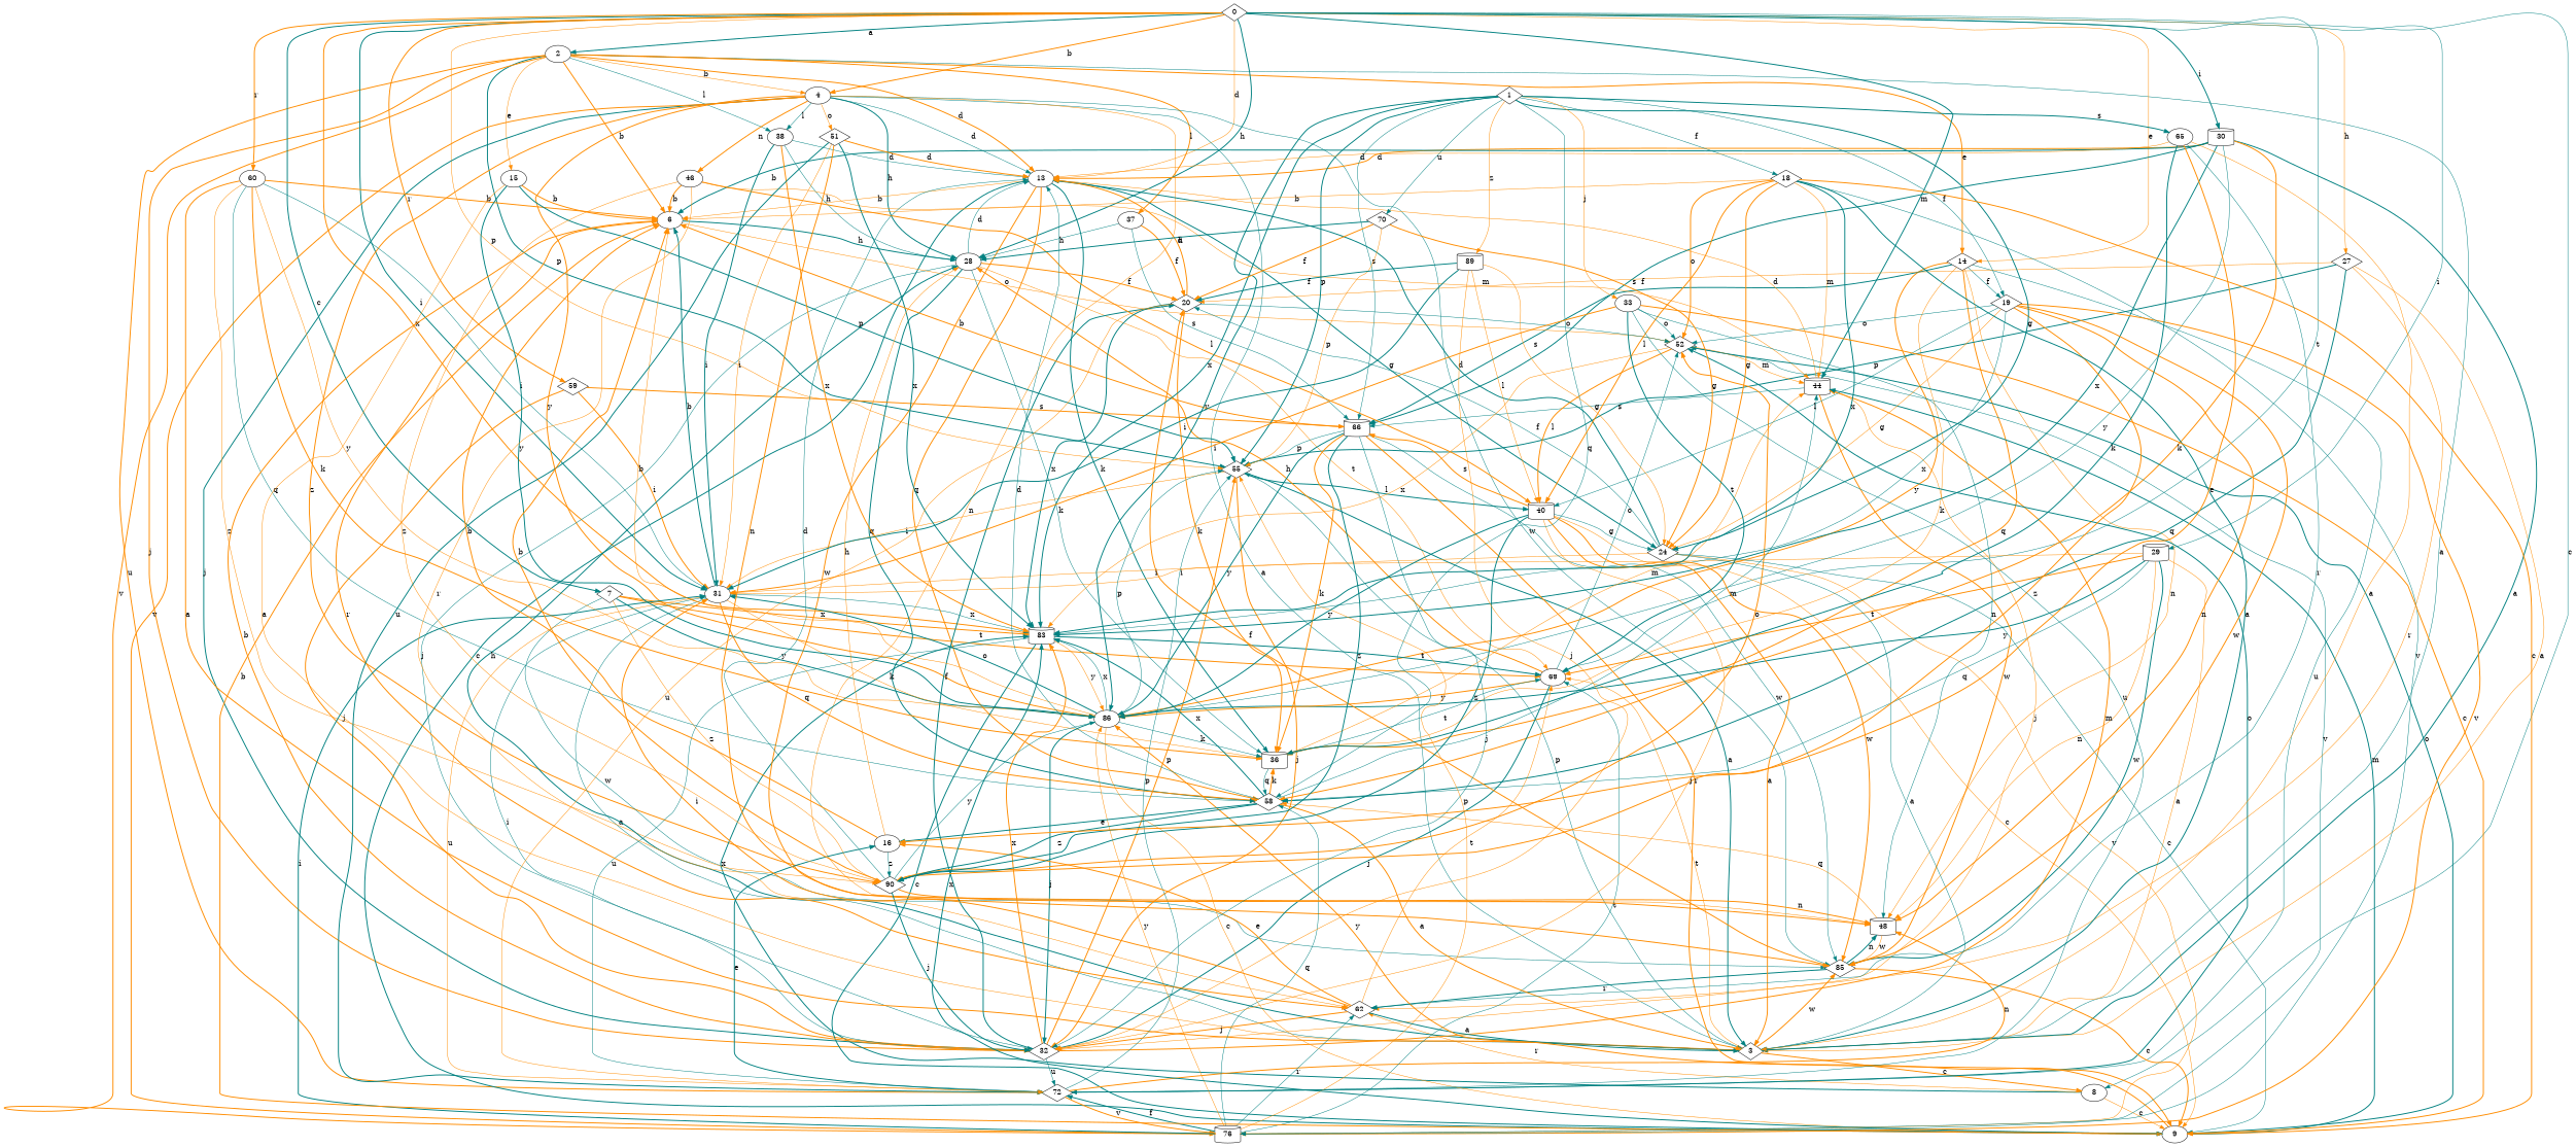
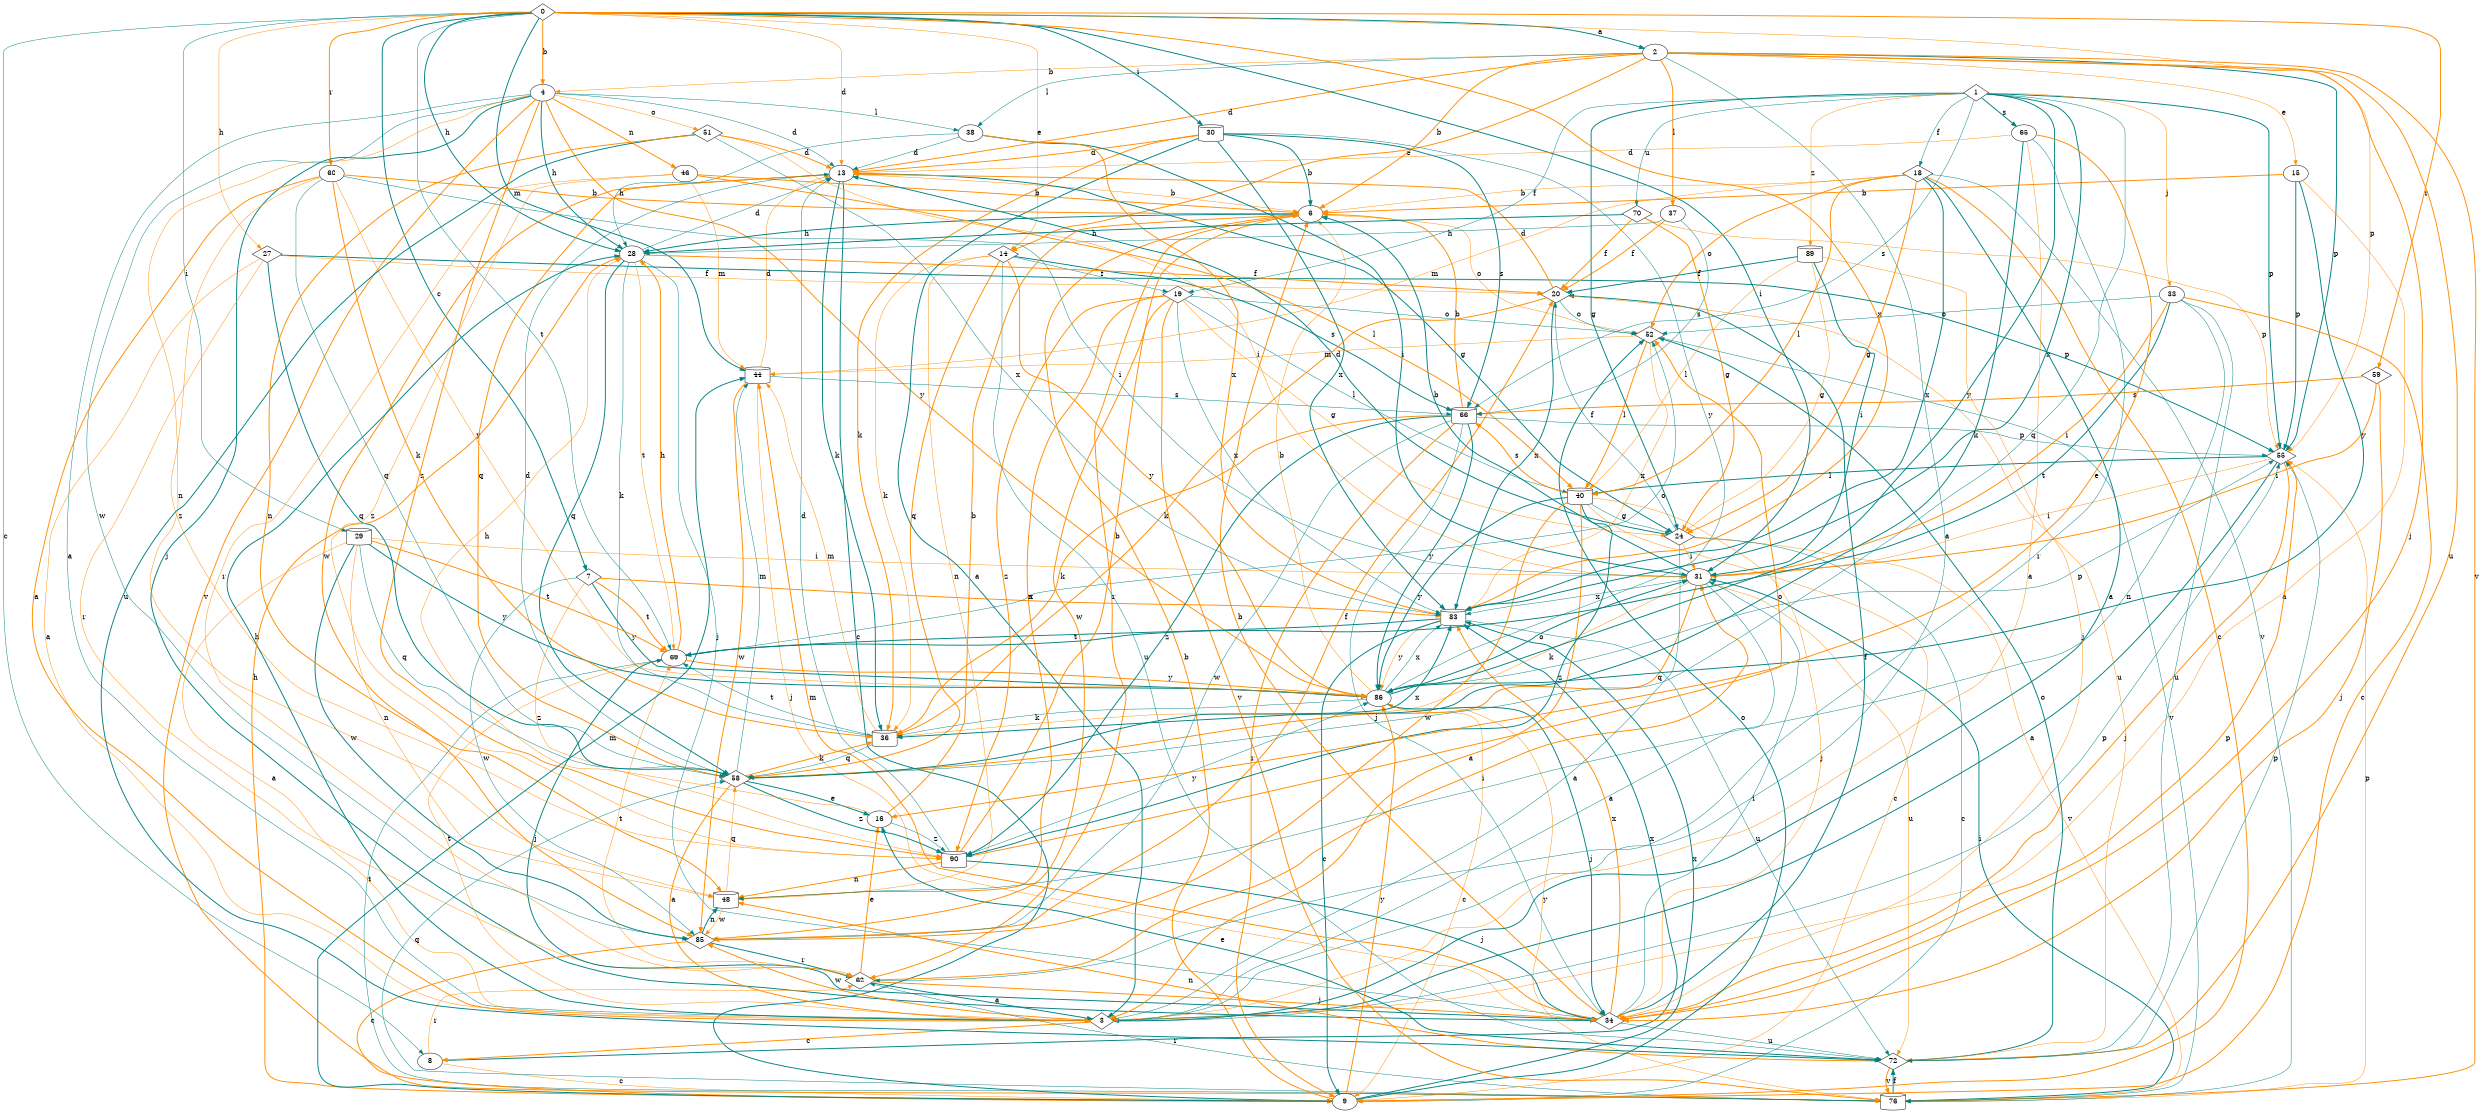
  strict digraph {
    node [shape=diamond]
    edge [color=darkorange style=bold]
    2 [shape=ellipse]
    0
    4 [shape=ellipse]
    7
    8 [shape=ellipse]
    13 [shape=ellipse]
    14
    27
    28 [shape=ellipse]
    29 [shape=cylinder]
    30 [shape=cylinder]
    31 [shape=ellipse]
    44 [shape=cylinder]
    55
    59
    60 [shape=ellipse]
    69 [shape=ellipse]
    83 [shape=cylinder]
    3
    6 [shape=ellipse]
    15 [shape=ellipse]
-   34 [label=32]
+   34
    37 [shape=ellipse]
    38 [shape=ellipse]
    72
    76 [shape=cylinder]
    86 [shape=ellipse]
    n28 [label=85]
    46 [shape=ellipse]
    48 [shape=cylinder]
    51
-   90
+   90 [shape=cylinder]
    62
    9 [shape=ellipse]
    24
    58
    36 [shape=cylinder]
    19
    66 [shape=cylinder]
    20
    40 [shape=cylinder]
    52
    1
    18
    33 [shape=ellipse]
    65 [shape=ellipse]
    70
    89 [shape=cylinder]
    16 [shape=ellipse]
    2 -> 4 [label=b style=solid]
    2 -> 13 [label=d]
    2 -> 14 [label=e]
    2 -> 55 [color=teal label=p]
    2 -> 3 [color=teal label=a style=solid]
    2 -> 6 [label=b]
    2 -> 15 [label=e style=solid]
    2 -> 34 [label=j]
    2 -> 37 [label=l]
    2 -> 38 [color=teal label=l style=solid]
    2 -> 72 [label=u]
    2 -> 76 [label=v]
    0 -> 2 [color=teal label=a]
    0 -> 4 [label=b]
    0 -> 7 [color=teal label=c]
    0 -> 8 [color=teal label=c style=solid]
    0 -> 13 [label=d style=solid]
    0 -> 14 [label=e style=solid]
    0 -> 27 [label=h style=solid]
    0 -> 28 [color=teal label=h]
    0 -> 29 [color=teal label=i style=solid]
    0 -> 30 [color=teal label=i]
    0 -> 31 [color=teal label=i]
    0 -> 44 [color=teal label=m]
    0 -> 55 [label=p style=solid]
    0 -> 59 [label=r]
    0 -> 60 [label=r]
    0 -> 69 [color=teal label=t style=solid]
    0 -> 83 [label=x]
    4 -> 13 [color=teal label=d style=solid]
    4 -> 28 [color=teal label=h]
    4 -> 3 [color=teal label=a style=solid]
    4 -> 34 [color=teal label=j]
    4 -> 38 [color=teal label=l style=solid]
    4 -> 76 [label=v]
    4 -> 86 [label=y]
    4 -> n28 [color=teal label=w style=solid]
    4 -> 46 [label=n]
    4 -> 48 [label=n style=solid]
    4 -> 51 [label=o style=solid]
    4 -> 90 [label=z]
    7 -> 69 [label=t]
    7 -> 83 [label=x]
    7 -> 86 [color=teal label=y]
    7 -> n28 [color=teal label=w style=solid]
    7 -> 90 [label=z style=solid]
    8 -> 83 [color=teal label=x]
    8 -> 62 [label=r style=solid]
    8 -> 9 [label=c style=solid]
    13 -> 6 [label=b style=solid]
    13 -> n28 [label=w]
    13 -> 9 [color=teal label=c]
    13 -> 24 [color=teal label=g]
    13 -> 58 [label=q]
    13 -> 36 [color=teal label=k]
    14 -> 72 [color=teal label=u style=solid]
    14 -> 86 [label=y]
    14 -> 48 [label=n style=solid]
    14 -> 58 [label=q]
    14 -> 36 [label=k style=solid]
    14 -> 19 [color=teal label=f style=solid]
    14 -> 66 [color=teal label=s]
    27 -> 55 [color=teal label=p]
    27 -> 3 [label=a style=solid]
    27 -> 62 [label=r style=solid]
    27 -> 58 [color=teal label=q]
    27 -> 20 [label=f style=solid]
    28 -> 13 [color=teal label=d style=solid]
    28 -> 69 [label=t style=solid]
    28 -> 34 [color=teal label=j style=solid]
    28 -> 58 [color=teal label=q]
    28 -> 36 [color=teal label=k style=solid]
    28 -> 20 [label=f]
    29 -> 31 [label=i style=solid]
    29 -> 69 [label=t]
    29 -> 3 [label=a style=solid]
    29 -> 86 [color=teal label=y]
    29 -> n28 [color=teal label=w]
    29 -> 48 [label=n style=solid]
    29 -> 58 [color=teal label=q style=solid]
    30 -> 13 [label=d]
    30 -> 83 [color=teal label=x]
    30 -> 3 [color=teal label=a]
    30 -> 6 [color=teal label=b]
    30 -> 86 [color=teal label=y style=solid]
    30 -> 36 [label=k]
    30 -> 66 [color=teal label=s]
    31 -> 83 [color=teal label=x style=solid]
    31 -> 3 [color=teal label=a style=solid]
    31 -> 6 [color=teal label=b]
    31 -> 72 [label=u style=solid]
    31 -> 58 [label=q]
    31 -> 36 [label=k style=solid]
    44 -> 13 [label=d style=solid]
    44 -> 34 [label=j style=solid]
    44 -> n28 [label=w]
    44 -> 66 [color=teal label=s style=solid]
    55 -> 31 [label=i style=solid]
    55 -> 3 [color=teal label=a]
    55 -> 34 [label=j]
    55 -> 40 [color=teal label=l]
    59 -> 31 [label=i]
    59 -> 34 [label=j]
    59 -> 66 [label=s]
    60 -> 31 [color=teal label=i style=solid]
    60 -> 3 [label=a]
    60 -> 6 [label=b]
    60 -> 86 [label=y style=solid]
    60 -> 90 [label=z style=solid]
    60 -> 58 [color=teal label=q style=solid]
    60 -> 36 [label=k]
    69 -> 28 [label=h]
    69 -> 34 [color=teal label=j]
    69 -> 86 [label=y]
    69 -> 52 [color=teal label=o style=solid]
    83 -> 69 [color=teal label=t]
    83 -> 72 [color=teal label=u style=solid]
    83 -> 86 [label=y style=solid]
    83 -> 9 [color=teal label=c]
    3 -> 8 [label=c]
    3 -> 28 [color=teal label=h]
    3 -> 55 [color=teal label=p style=solid]
    3 -> 69 [label=t style=solid]
    3 -> n28 [label=w]
    6 -> 28 [color=teal label=h]
    6 -> 62 [label=r]
    6 -> 52 [label=o style=solid]
    15 -> 55 [color=teal label=p]
    15 -> 3 [label=a style=solid]
    15 -> 6 [label=b]
    15 -> 86 [color=teal label=y]
    34 -> 31 [color=teal label=i style=solid]
    34 -> 44 [label=m]
    34 -> 55 [label=p]
    34 -> 83 [label=x]
    34 -> 6 [label=b]
    34 -> 72 [color=teal label=u style=solid]
    34 -> 20 [color=teal label=f]
    37 -> 28 [color=teal label=h style=solid]
    37 -> 66 [color=teal label=s style=solid]
    37 -> 20 [label=f]
    38 -> 13 [color=teal label=d style=solid]
    38 -> 28 [color=teal label=h style=solid]
    38 -> 31 [color=teal label=i]
    38 -> 83 [label=x]
    72 -> 55 [color=teal label=p style=solid]
    72 -> 76 [label=v]
    72 -> 48 [label=n]
    72 -> 52 [color=teal label=o]
    72 -> 16 [color=teal label=e]
    76 -> 31 [color=teal label=i]
    76 -> 55 [label=p style=solid]
    76 -> 69 [color=teal label=t style=solid]
    76 -> 72 [color=teal label=f]
    76 -> 86 [label=y style=solid]
    76 -> 62 [color=teal label=r style=solid]
    76 -> 58 [color=teal label=q style=solid]
    86 -> 31 [color=teal label=o]
    86 -> 55 [color=teal label=p style=solid]
    86 -> 83 [color=teal label=x style=solid]
    86 -> 6 [label=b style=solid]
    86 -> 34 [color=teal label=j]
    86 -> 9 [label=c style=solid]
    86 -> 36 [color=teal label=k style=solid]
    n28 -> 48 [color=teal label=n]
    n28 -> 62 [color=teal label=r]
    n28 -> 9 [label=c]
    n28 -> 20 [label=f]
    46 -> 44 [label=m style=solid]
    46 -> 6 [label=b]
    46 -> 90 [label=z style=solid]
    46 -> 62 [label=r style=solid]
    46 -> 40 [label=l]
    48 -> n28 [label=w style=solid]
    48 -> 58 [label=q style=solid]
    51 -> 13 [label=d]
    51 -> 31 [label=i style=solid]
-   51 -> 83 [color=teal label=x]
+   51 -> 83 [color=teal label=x style=solid]
    51 -> 72 [color=teal label=u]
    51 -> 48 [label=n]
    90 -> 13 [color=teal label=d style=solid]
    90 -> 6 [label=b]
    90 -> 34 [color=teal label=j]
    90 -> 86 [color=teal label=y style=solid]
    90 -> 48 [label=n]
    90 -> 52 [label=o]
    62 -> 31 [label=i]
    62 -> 69 [label=t style=solid]
    62 -> 3 [color=teal label=a]
    62 -> 34 [label=j]
    62 -> 16 [label=e]
+   9 -> 28 [label=h]
    9 -> 44 [color=teal label=m]
    9 -> 83 [color=teal label=x]
    9 -> 6 [label=b]
    9 -> 86 [label=y]
    9 -> 52 [color=teal label=o]
    24 -> 13 [color=teal label=d]
    24 -> 31 [label=i style=solid]
    24 -> 3 [color=teal label=a style=solid]
    24 -> 76 [label=v style=solid]
    24 -> 9 [color=teal label=c style=solid]
    24 -> 20 [color=teal label=f style=solid]
    58 -> 13 [color=teal label=d style=solid]
    58 -> 44 [color=teal label=m style=solid]
    58 -> 83 [color=teal label=x]
    58 -> 3 [label=a]
    58 -> 90 [color=teal label=z]
    58 -> 36 [label=k]
    58 -> 16 [color=teal label=e]
    36 -> 44 [label=m style=solid]
    36 -> 69 [color=teal label=t style=solid]
    36 -> 58 [color=teal label=q style=solid]
    19 -> 83 [color=teal label=x style=solid]
    19 -> 76 [label=v]
    19 -> n28 [label=w]
    19 -> 48 [label=n]
    19 -> 90 [label=z]
    19 -> 24 [label=g style=solid]
    19 -> 40 [color=teal label=l style=solid]
    19 -> 52 [color=teal label=o style=solid]
    66 -> 55 [color=teal label=p style=solid]
    66 -> 6 [label=b]
    66 -> 34 [color=teal label=j style=solid]
    66 -> 86 [color=teal label=y]
    66 -> n28 [color=teal label=w style=solid]
    66 -> 90 [color=teal label=z]
    66 -> 9 [label=r]
    66 -> 36 [label=k]
    20 -> 13 [label=d]
    20 -> 83 [color=teal label=x]
    20 -> 72 [label=u style=solid]
    20 -> 36 [label=k]
    20 -> 52 [color=teal label=o style=solid]
    40 -> 3 [label=a]
    40 -> 34 [label=j style=solid]
    40 -> 86 [color=teal label=y]
    40 -> n28 [label=w]
    40 -> 90 [color=teal label=z]
    40 -> 9 [label=c style=solid]
    40 -> 24 [color=teal label=g style=solid]
    40 -> 66 [label=s]
    52 -> 44 [label=m style=solid]
    52 -> 83 [label=x style=solid]
    52 -> 76 [color=teal label=v style=solid]
    52 -> 40 [label=l]
    1 -> 55 [color=teal label=p]
    1 -> 83 [color=teal label=x]
    1 -> 86 [color=teal label=y]
    1 -> 24 [color=teal label=g]
    1 -> 58 [color=teal label=q style=solid]
    1 -> 19 [color=teal label=f style=solid]
    1 -> 66 [color=teal label=s style=solid]
    1 -> 18 [color=teal label=f style=solid]
    1 -> 33 [label=j style=solid]
    1 -> 65 [color=teal label=s]
    1 -> 70 [color=teal label=u style=solid]
    1 -> 89 [label=z style=solid]
    18 -> 44 [label=m style=solid]
    18 -> 83 [color=teal label=x]
    18 -> 3 [color=teal label=a]
    18 -> 6 [label=b style=solid]
    18 -> 76 [color=teal label=v style=solid]
    18 -> 9 [label=c]
    18 -> 24 [label=g]
    18 -> 40 [label=l]
    18 -> 52 [label=o]
    33 -> 31 [label=i]
    33 -> 69 [color=teal label=t]
    33 -> 72 [color=teal label=u style=solid]
    33 -> 48 [color=teal label=n style=solid]
    33 -> 9 [label=c]
    33 -> 52 [color=teal label=o style=solid]
    65 -> 13 [label=d style=solid]
    65 -> 3 [label=a style=solid]
    65 -> 62 [color=teal label=r style=solid]
    65 -> 36 [color=teal label=k]
    65 -> 16 [label=e]
    70 -> 28 [color=teal label=h]
    70 -> 55 [label=p style=solid]
    70 -> 24 [label=g]
    70 -> 20 [label=f]
    89 -> 31 [color=teal label=i]
    89 -> 34 [label=j style=solid]
    89 -> 24 [label=g style=solid]
    89 -> 20 [color=teal label=f]
    89 -> 40 [label=l style=solid]
    16 -> 28 [label=h style=solid]
    16 -> 6 [label=b]
    16 -> 90 [color=teal label=z style=solid]
  }
